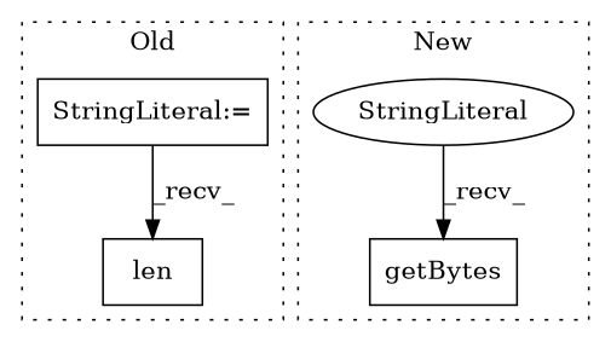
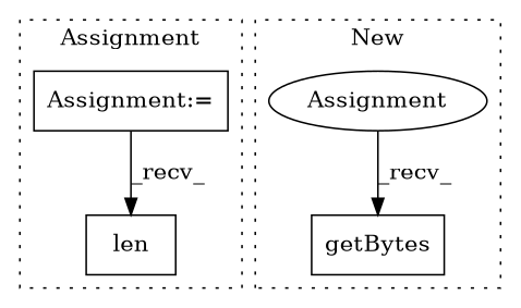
  digraph {
    node [a=32 shape=box]
    n1 [l="4,1" label=len s="7733,7749"]
-   n2 [a=7 l=1 label="StringLiteral:=" s=7633]
+   n2 [a=7 l=1 label="Assignment:=" s=7633]
    n3 [l=10 label=getBytes s=8018]
-   n4 [a=45 l=2 label=StringLiteral s=8015 shape=ellipse]
+   n4 [a=45 l=2 label=Assignment s=8015 shape=ellipse]
    subgraph cluster_1 {
-     label=Old
+     label=Assignment
      style=dotted
      n1
      n2
    }
    subgraph cluster_2 {
      label=New
      style=dotted
      n3
      n4
    }
    n2 -> n1 [label=_recv_]
    n4 -> n3 [label=_recv_]
  }
